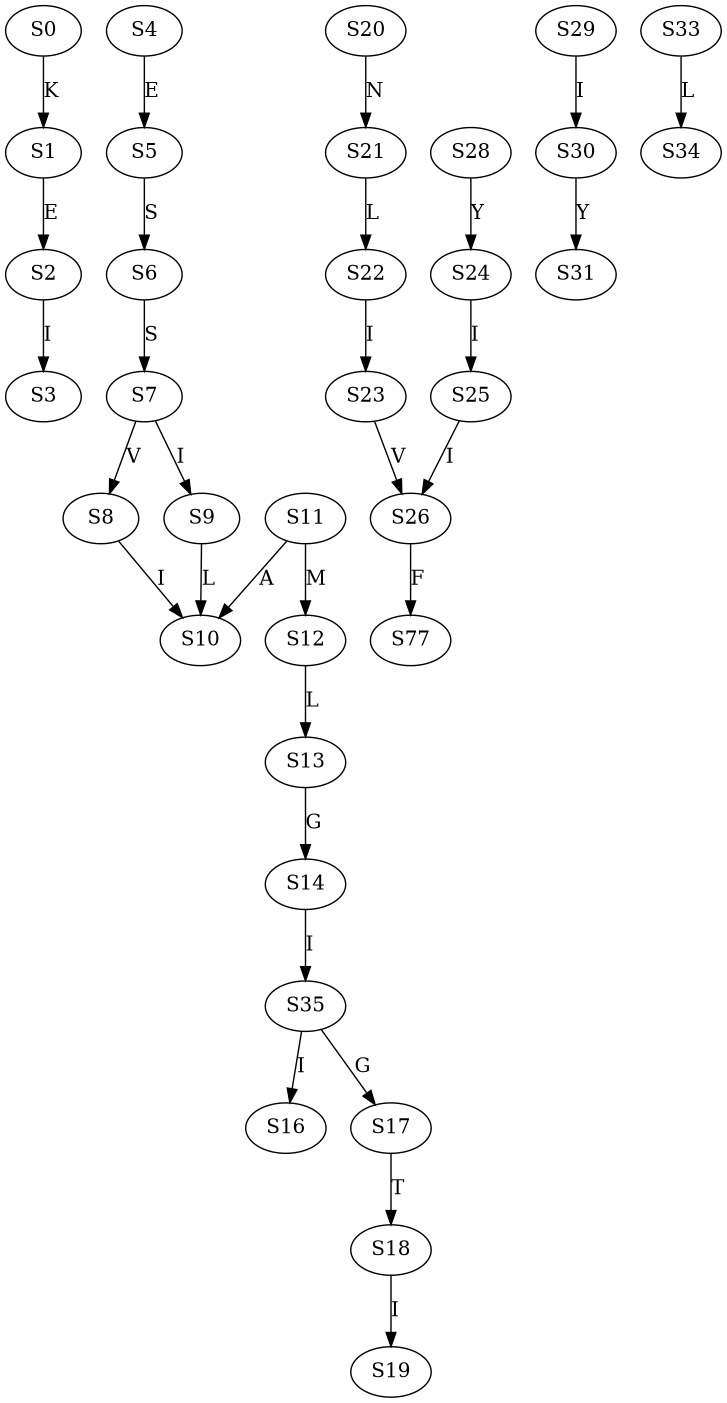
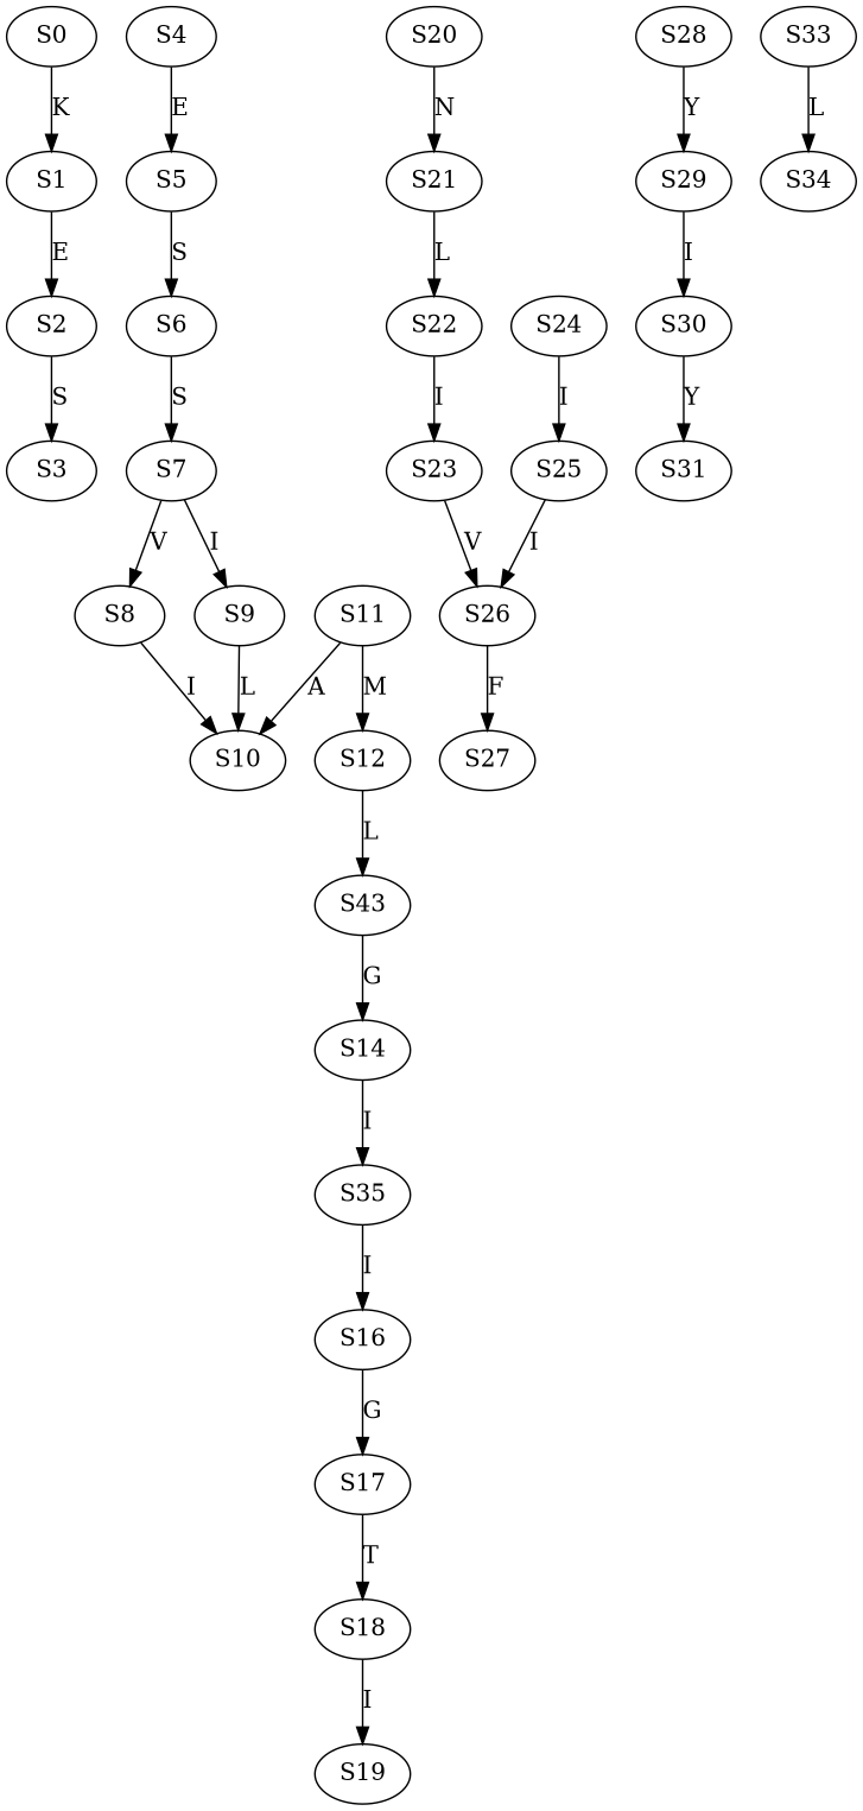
  strict digraph {
    S0
    S1
    S2
    S3
    S4
    S5
    S6
    S7
    S8
    S9
    S10
    S11
    S12
-   S13
+   S13 [label=S43]
    S14
    n16 [label=S35]
    S16
    S17
    S18
    S19
    S20
    S21
    S22
    S23
    S26
    S24
    S25
-   S27 [label=S77]
+   S27
    S28
    S29
    S30
    S31
    S33
    S34
    S0 -> S1 [label=K]
    S1 -> S2 [label=E]
-   S2 -> S3 [label=I]
+   S2 -> S3 [label=S]
    S4 -> S5 [label=E]
    S5 -> S6 [label=S]
    S6 -> S7 [label=S]
    S7 -> S8 [label=V]
    S7 -> S9 [label=I]
    S8 -> S10 [label=I]
    S9 -> S10 [label=L]
    S11 -> S10 [label=A]
    S11 -> S12 [label=M]
    S12 -> S13 [label=L]
    S13 -> S14 [label=G]
    S14 -> n16 [label=I]
    n16 -> S16 [label=I]
-   n16 -> S17 [label=G]
+   S16 -> S17 [label=G]
    S17 -> S18 [label=T]
    S18 -> S19 [label=I]
    S20 -> S21 [label=N]
    S21 -> S22 [label=L]
    S22 -> S23 [label=I]
    S23 -> S26 [label=V]
    S26 -> S27 [label=F]
    S24 -> S25 [label=I]
    S25 -> S26 [label=I]
-   S28 -> S24 [label=Y]
+   S28 -> S29 [label=Y]
    S29 -> S30 [label=I]
    S30 -> S31 [label=Y]
    S33 -> S34 [label=L]
  }
